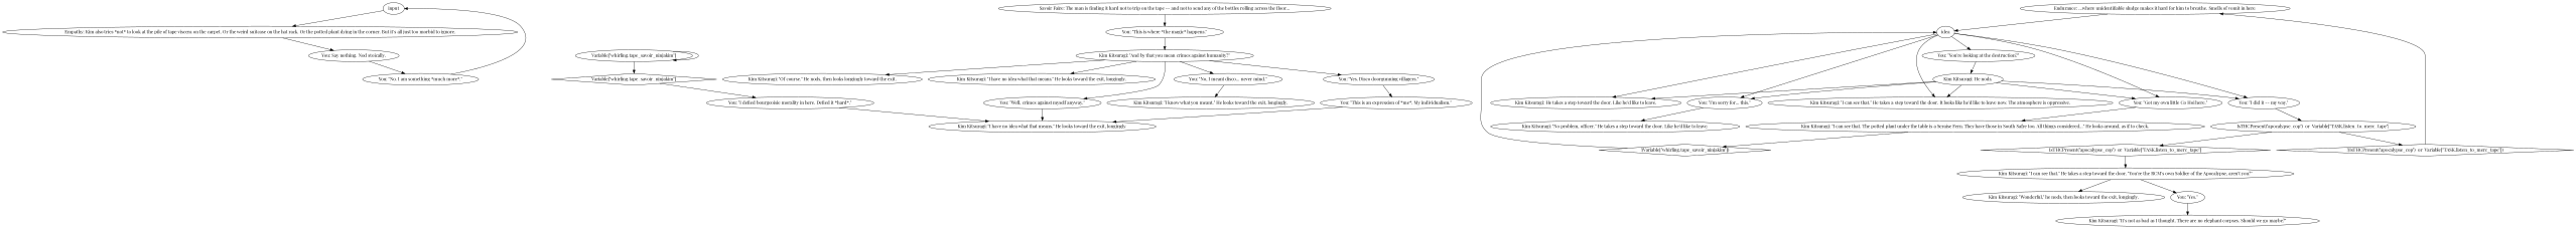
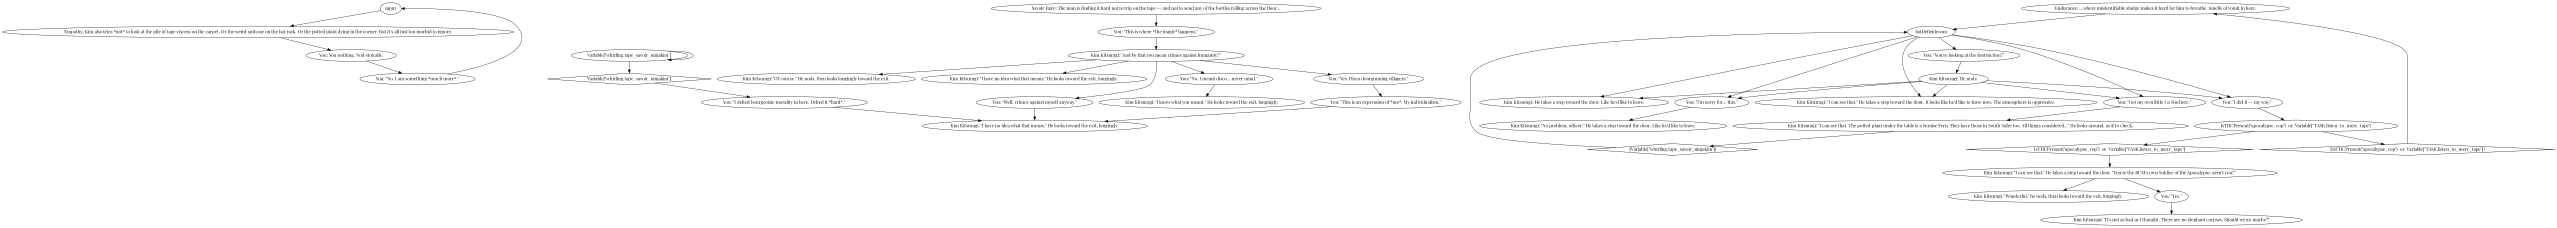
  digraph {
    fontname="Playfair Display"
    node [fontname="Playfair Display"]
    edge [fontname="Playfair Display"]
    n1 [label=input]
    n2 [label="Empathy: Kim also tries *not* to look at the pile of tape viscera on the carpet. Or the weird suitcase on the hat rack. Or the potted plant dying in the corner. But it's all just too morbid to ignore."]
-   n3 [label="You: Say nothing. Nod stoically."]
+   n3 [label="You: You nothing. Nod stoically."]
    n4 [label="Kim Kitsuragi: \"Of course.\" He nods, then looks longingly toward the exit."]
    n5 [label="You: \"This is an expression of *me*. My individualism.\""]
    n6 [label="Kim Kitsuragi: \"I have no idea what that means.\" He looks toward the exit, longingly."]
    n7 [label="Kim Kitsuragi: \"I have no idea what that means.\" He looks toward the exit, longingly."]
    n8 [label="You: \"I defied bourgeoisie morality in here. Defied it *hard*.\""]
    n9 [label="Endurance: ...where unidentifiable sludge makes it hard for him to breathe. Smells of vomit in here."]
-   n10 [label=idea]
+   n10 [label=battlefieldroom]
    n11 [label="Kim Kitsuragi: \"I can see that.\" He takes a step toward the door. It looks like he'd like to leave now. The atmosphere is oppressive."]
    n12 [label="Kim Kitsuragi: He takes a step toward the door. Like he'd like to leave."]
    n13 [label="You: \"Got my own little Co Hoi here.\""]
    n14 [label="You: \"I did it -- my way.\""]
    n15 [label="You: \"I'm sorry for... this.\""]
    n16 [label="You: \"You're looking at the destruction?\""]
    n17 [label="You: \"This is where *the magic* happens.\""]
    n18 [label="Kim Kitsuragi: \"And by that you mean crimes against humanity?\""]
    n19 [label="You: \"Well, crimes against myself anyway.\""]
    n20 [label="You: \"No, I meant disco... never mind.\""]
    n21 [label="You: \"Yes. Disco doorgunning villagers.\""]
    n22 [label="Variable[\"whirling.tape_savoir_ninjakim\"]"]
    n23 [label="Variable[\"whirling.tape_savoir_ninjakim\"]" shape=diamond]
    n24 [label="!(Variable[\"whirling.tape_savoir_ninjakim\"])" shape=diamond]
    n25 [label="Kim Kitsuragi: \"It's not as bad as I thought. There are no elephant corpses. Should we go maybe?\""]
    n26 [label="Kim Kitsuragi: \"Wonderful,\" he nods, then looks toward the exit, longingly."]
    n27 [label="You: \"Yes.\""]
    n28 [label="You: \"No. I am something *much more*.\""]
    n29 [label="Savoir Faire: The man is finding it hard not to trip on the tape -- and not to send any of the bottles rolling across the floor..."]
    n30 [label="Kim Kitsuragi: \"I can see that. The potted plant under the table is a Seraise Fern. They have those in South Safre too. All things considered...\" He looks around, as if to check."]
    n31 [label="IsTHCPresent(\"apocalypse_cop\")  or  Variable[\"TASK.listen_to_merc_tape\"]"]
    n32 [label="IsTHCPresent(\"apocalypse_cop\")  or  Variable[\"TASK.listen_to_merc_tape\"]" shape=diamond]
    n33 [label="!(IsTHCPresent(\"apocalypse_cop\")  or  Variable[\"TASK.listen_to_merc_tape\"])" shape=diamond]
    n34 [label="Kim Kitsuragi: \"I know what you meant.\" He looks toward the exit, longingly."]
    n35 [label="Kim Kitsuragi: \"No problem, officer.\" He takes a step toward the door. Like he'd like to leave."]
    n36 [label="Kim Kitsuragi: He nods."]
    n37 [label="Kim Kitsuragi: \"I can see that.\" He takes a step toward the door. \"You're the RCM's own Soldier of the Apocalypse, aren't you?\""]
    n1 -> n2
    n2 -> n3
    n3 -> n28
    n5 -> n6
    n8 -> n6
    n9 -> n10
    n10 -> n11
    n10 -> n12
    n10 -> n13
    n10 -> n14
    n10 -> n15
    n10 -> n16
    n13 -> n30
    n14 -> n31
    n15 -> n35
    n16 -> n36
    n17 -> n18
    n18 -> n4
    n18 -> n7
    n18 -> n19
    n18 -> n20
    n18 -> n21
    n19 -> n6
    n20 -> n34
    n21 -> n5
    n22 -> n22
    n22 -> n23
    n23 -> n8
    n24 -> n10
    n27 -> n25
    n28 -> n1
    n29 -> n17
    n30 -> n24
    n31 -> n32
    n31 -> n33
    n32 -> n37
    n33 -> n9
    n36 -> n11
    n36 -> n12
    n36 -> n13
    n36 -> n14
    n36 -> n15
    n37 -> n26
    n37 -> n27
  }
